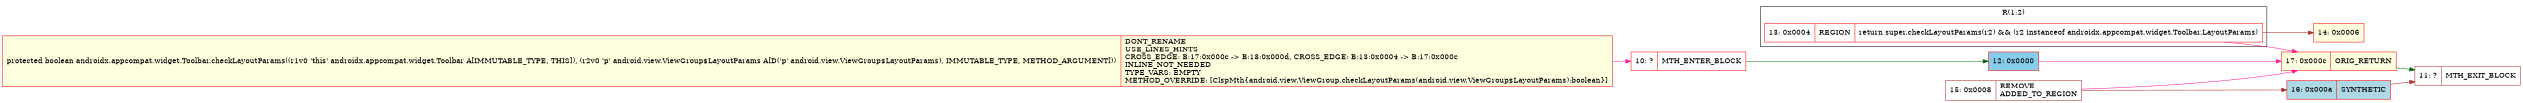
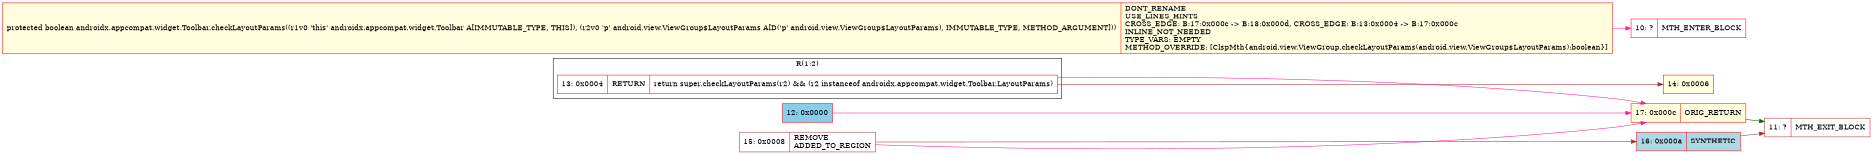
  digraph {
    rankdir=LR
    node [color=red fillcolor=white shape=record style=filled]
    edge [color=deeppink]
-   n1 [label="{13\:\ 0x0004|REGION\l|return super.checkLayoutParams(r2) && (r2 instanceof androidx.appcompat.widget.Toolbar.LayoutParams)\l}"]
+   n1 [label="{13\:\ 0x0004|RETURN\l|return super.checkLayoutParams(r2) && (r2 instanceof androidx.appcompat.widget.Toolbar.LayoutParams)\l}"]
    n2 [fillcolor=lightyellow label="{14\:\ 0x0006}"]
    n3 [fillcolor=lightyellow label="{17\:\ 0x000c|ORIG_RETURN\l}"]
    n4 [color=brown label="{11\:\ ?|MTH_EXIT_BLOCK\l}"]
    n5 [label="{10\:\ ?|MTH_ENTER_BLOCK\l}"]
    n6 [fillcolor=skyblue label="{12\:\ 0x0000}"]
    n7 [color=brown label="{15\:\ 0x0008|REMOVE\lADDED_TO_REGION\l}"]
    n8 [fillcolor=lightblue label="{16\:\ 0x000a|SYNTHETIC\l}"]
    n9 [fillcolor=lightyellow label="{protected boolean androidx.appcompat.widget.Toolbar.checkLayoutParams((r1v0 'this' androidx.appcompat.widget.Toolbar A[IMMUTABLE_TYPE, THIS]), (r2v0 'p' android.view.ViewGroup$LayoutParams A[D('p' android.view.ViewGroup$LayoutParams), IMMUTABLE_TYPE, METHOD_ARGUMENT]))  | DONT_RENAME\lUSE_LINES_HINTS\lCROSS_EDGE: B:17:0x000c \-\> B:18:0x000d, CROSS_EDGE: B:13:0x0004 \-\> B:17:0x000c\lINLINE_NOT_NEEDED\lTYPE_VARS: EMPTY\lMETHOD_OVERRIDE: [ClspMth\{android.view.ViewGroup.checkLayoutParams(android.view.ViewGroup$LayoutParams):boolean\}]\l}"]
    subgraph cluster_1 {
      label="R(1:2)"
      n1
    }
    n1 -> n2 [color=brown]
    n1 -> n3
    n3 -> n4 [color=darkgreen]
-   n5 -> n6 [color=darkgreen]
    n6 -> n3
    n7 -> n3
    n7 -> n8 [color=brown]
    n8 -> n4 [color=brown]
    n9 -> n5
  }
